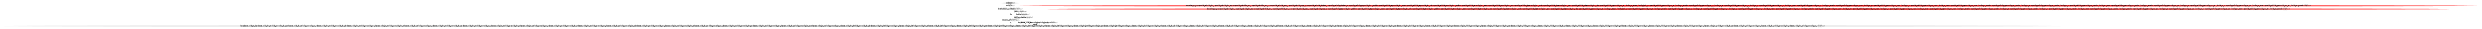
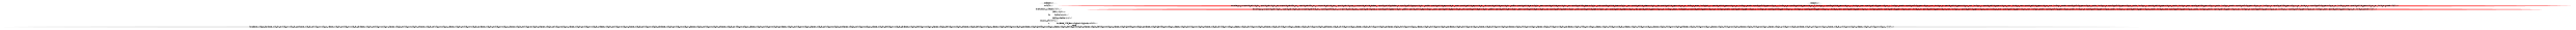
  digraph {
    fontname="DejaVu Serif"
    node [fillcolor=white fontname="DejaVu Serif" shape=ellipse style=filled]
    edge [fontname="DejaVu Serif" style=bold]
    n1 [fillcolor=lightgray label="testPivotFacetUnsorted['0', '0', '1']" shape=diamond]
    n2 [label="index()@@@3@@@['0', '0', '1']"]
    n3 [label="final ModifiableSolrParams params = new ModifiableSolrParams()@@@4@@@['0', '0', '1']"]
    n4 [fillcolor=red label="assertQ(\"/schema/?indent=on&wt=xml\",\"count(/response/lst(@name='schema'(/str(@name='name'() = 1\",\"/response/lst(@name='schema'(/str(@name='name'((.='test-rest'(\",\"count(/response/lst(@name='schema'(/float(@name='version'() = 1\",\"/response/lst(@name='schema'(/float(@name='version'((.='1.6'(\",\"count(/response/lst(@name='schema'(/str(@name='uniqueKey'() = 1\",\"/response/lst(@name='schema'(/str(@name='uniqueKey'((.='id'(\",\"(/response/lst(@name='schema'(/arr(@name='fieldTypes'(/lst/str(@name='name'()(1( = 'HTMLstandardtok'\",\"(/response/lst(@name='schema'(/arr(@name='fieldTypes'(/lst/str(@name='name'()(2( = 'HTMLredtok'\",\"(/response/lst(@name='schema'(/arr(@name='fieldTypes'(/lst/str(@name='name'()(3( = 'boolean'\",\"(/response/lst(@name='schema'(/arr(@name='fields'(/lst/str(@name='name'()(1( = 'HTMLstandardtok'\",\"(/response/lst(@name='schema'(/arr(@name='fields'(/lst/str(@name='name'()(2( = 'HTMLredtok'\",\"(/response/lst(@name='schema'(/arr(@name='fields'(/lst/str(@name='name'()(3( = '_version_'\",\"(/response/lst(@name='schema'(/arr(@name='dynamicFields'(/lst/str(@name='name'()(1( = '*_coordinate'\",\"(/response/lst(@name='schema'(/arr(@name='dynamicFields'(/lst/str(@name='name'()(2( = 'ignored_*'\",\"(/response/lst(@name='schema'(/arr(@name='dynamicFields'(/lst/str(@name='name'()(3( = '*_mfacet'\",\"/response/lst(@name='schema'(/arr(@name='copyFields'(/lst( str(@name='source'((.='title'(\" + \" and str(@name='dest'((.='title_stemmed'(\" + \" and int(@name='maxChars'((.='200'((\",\"/response/lst(@name='schema'(/arr(@name='copyFields'(/lst( str(@name='source'((.='title'(\" + \" and str(@name='dest'((.='dest_sub_no_ast_s'((\",\"/response/lst(@name='schema'(/arr(@name='copyFields'(/lst( str(@name='source'((.='*_i'(\" + \" and str(@name='dest'((.='title'((\",\"/response/lst(@name='schema'(/arr(@name='copyFields'(/lst( str(@name='source'((.='*_i'(\" + \" and str(@name='dest'((.='*_s'((\",\"/response/lst(@name='schema'(/arr(@name='copyFields'(/lst( str(@name='source'((.='*_i'(\" + \" and str(@name='dest'((.='*_dest_sub_s'((\",\"/response/lst(@name='schema'(/arr(@name='copyFields'(/lst( str(@name='source'((.='*_i'(\" + \" and str(@name='dest'((.='dest_sub_no_ast_s'((\",\"/response/lst(@name='schema'(/arr(@name='copyFields'(/lst( str(@name='source'((.='*_src_sub_i'(\" + \" and str(@name='dest'((.='title'((\",\"/response/lst(@name='schema'(/arr(@name='copyFields'(/lst( str(@name='source'((.='*_src_sub_i'(\" + \" and str(@name='dest'((.='*_s'((\",\"/response/lst(@name='schema'(/arr(@name='copyFields'(/lst( str(@name='source'((.='*_src_sub_i'(\" + \" and str(@name='dest'((.='*_dest_sub_s'((\",\"/response/lst(@name='schema'(/arr(@name='copyFields'(/lst( str(@name='source'((.='*_src_sub_i'(\" + \" and str(@name='dest'((.='dest_sub_no_ast_s'((\",\"/response/lst(@name='schema'(/arr(@name='copyFields'(/lst( str(@name='source'((.='src_sub_no_ast_i'(\" + \" and str(@name='dest'((.='title'((\",\"/response/lst(@name='schema'(/arr(@name='copyFields'(/lst( str(@name='source'((.='src_sub_no_ast_i'(\" + \" and str(@name='dest'((.='*_s'((\",\"/response/lst(@name='schema'(/arr(@name='copyFields'(/lst( str(@name='source'((.='src_sub_no_ast_i'(\" + \" and str(@name='dest'((.='*_dest_sub_s'((\",\"/response/lst(@name='schema'(/arr(@name='copyFields'(/lst( str(@name='source'((.='src_sub_no_ast_i'(\" + \" and str(@name='dest'((.='dest_sub_no_ast_s'((\",\"/response/lst(@name='schema'(/arr(@name='copyFields'(/lst( str(@name='source'((.='title_*'(\" + \" and str(@name='dest'((.='text'((\",\"/response/lst(@name='schema'(/arr(@name='copyFields'(/lst( str(@name='source'((.='title_*'(\" + \" and str(@name='dest'((.='*_s'((\",\"/response/lst(@name='schema'(/arr(@name='copyFields'(/lst( str(@name='source'((.='title_*'(\" + \" and str(@name='dest'((.='*_dest_sub_s'((\",\"/response/lst(@name='schema'(/arr(@name='copyFields'(/lst( str(@name='source'((.='title_*'(\" + \" and str(@name='dest'((.='dest_sub_no_ast_s'((\")@@@3@@@['0', '1', '0']"]
    n5 [label="params.add(\"facet.pivot\",\"place_t,company_t\")@@@7@@@['0', '0', '1']"]
    n6 [label="SolrQueryRequest req = req(params)@@@8@@@['0', '0', '1']"]
    n7 [fillcolor=lightgray label="assertQ(req,facetPivotPrefix + \"/str(@name='field'((.='place_t'(\",facetPivotPrefix + \"(str(@name='value'((.='dublin'((/arr(@name='pivot'(/lst(1(/str(@name='value'((.='microsoft'(\",facetPivotPrefix + \"(str(@name='value'((.='dublin'((/arr(@name='pivot'(/lst(1(/int(@name='count'((.=4(\",facetPivotPrefix + \"(str(@name='value'((.='dublin'((/arr(@name='pivot'(/lst(2(/str(@name='value'((.='polecat'(\",facetPivotPrefix + \"(str(@name='value'((.='dublin'((/arr(@name='pivot'(/lst(2(/int(@name='count'((.=4(\",facetPivotPrefix + \"(str(@name='value'((.='dublin'((/arr(@name='pivot'(/lst(3(/str(@name='value'((.='null'(\",facetPivotPrefix + \"(str(@name='value'((.='dublin'((/arr(@name='pivot'(/lst(3(/int(@name='count'((.=3(\",facetPivotPrefix + \"(str(@name='value'((.='dublin'((/arr(@name='pivot'(/lst(4(/str(@name='value'((.='fujitsu'(\",facetPivotPrefix + \"(str(@name='value'((.='dublin'((/arr(@name='pivot'(/lst(4(/int(@name='count'((.=2(\",facetPivotPrefix + \"(str(@name='value'((.='dublin'((/arr(@name='pivot'(/lst(5(/str(@name='value'((.='bbc'(\",facetPivotPrefix + \"(str(@name='value'((.='dublin'((/arr(@name='pivot'(/lst(5(/int(@name='count'((.=1(\",facetPivotPrefix + \"(str(@name='value'((.='london'((/arr(@name='pivot'(/lst(1(/str(@name='value'((.='null'(\",facetPivotPrefix + \"(str(@name='value'((.='london'((/arr(@name='pivot'(/lst(1(/int(@name='count'((.=3(\",facetPivotPrefix + \"(str(@name='value'((.='london'((/arr(@name='pivot'(/lst(2(/str(@name='value'((.='polecat'(\",facetPivotPrefix + \"(str(@name='value'((.='london'((/arr(@name='pivot'(/lst(2(/int(@name='count'((.=3(\",facetPivotPrefix + \"(str(@name='value'((.='london'((/arr(@name='pivot'(/lst(3(/str(@name='value'((.='bbc'(\",facetPivotPrefix + \"(str(@name='value'((.='london'((/arr(@name='pivot'(/lst(3(/int(@name='count'((.=2(\",facetPivotPrefix + \"(str(@name='value'((.='london'((/arr(@name='pivot'(/lst(4(/str(@name='value'((.='fujitsu'(\",facetPivotPrefix + \"(str(@name='value'((.='london'((/arr(@name='pivot'(/lst(4(/int(@name='count'((.=2(\",facetPivotPrefix + \"(str(@name='value'((.='london'((/arr(@name='pivot'(/lst(5(/str(@name='value'((.='microsoft'(\",facetPivotPrefix + \"(str(@name='value'((.='london'((/arr(@name='pivot'(/lst(5(/int(@name='count'((.=2(\",facetPivotPrefix + \"(str(@name='value'((.='cardiff'((/arr(@name='pivot'(/lst(1(/str(@name='value'((.='polecat'(\",facetPivotPrefix + \"(str(@name='value'((.='cardiff'((/arr(@name='pivot'(/lst(1(/int(@name='count'((.=3(\",facetPivotPrefix + \"(str(@name='value'((.='cardiff'((/arr(@name='pivot'(/lst(2(/str(@name='value'((.='bbc'(\",facetPivotPrefix + \"(str(@name='value'((.='cardiff'((/arr(@name='pivot'(/lst(2(/int(@name='count'((.=2(\",facetPivotPrefix + \"(str(@name='value'((.='cardiff'((/arr(@name='pivot'(/lst(3(/str(@name='value'((.='microsoft'(\",facetPivotPrefix + \"(str(@name='value'((.='cardiff'((/arr(@name='pivot'(/lst(3(/int(@name='count'((.=2(\",facetPivotPrefix + \"(str(@name='value'((.='cardiff'((/arr(@name='pivot'(/lst(4(/str(@name='value'((.='null'(\",facetPivotPrefix + \"(str(@name='value'((.='cardiff'((/arr(@name='pivot'(/lst(4(/int(@name='count'((.=2(\",facetPivotPrefix + \"(str(@name='value'((.='cardiff'((/arr(@name='pivot'(/lst(5(/str(@name='value'((.='fujitsu'(\",facetPivotPrefix + \"(str(@name='value'((.='cardiff'((/arr(@name='pivot'(/lst(5(/int(@name='count'((.=1(\",facetPivotPrefix + \"(str(@name='value'((.='krakow'((/arr(@name='pivot'(/lst(1(/str(@name='value'((.='null'(\",facetPivotPrefix + \"(str(@name='value'((.='krakow'((/arr(@name='pivot'(/lst(1(/int(@name='count'((.=3(\",facetPivotPrefix + \"(str(@name='value'((.='krakow'((/arr(@name='pivot'(/lst(2(/str(@name='value'((.='bbc'(\",facetPivotPrefix + \"(str(@name='value'((.='krakow'((/arr(@name='pivot'(/lst(2(/int(@name='count'((.=2(\",facetPivotPrefix + \"(str(@name='value'((.='krakow'((/arr(@name='pivot'(/lst(3(/str(@name='value'((.='polecat'(\",facetPivotPrefix + \"(str(@name='value'((.='krakow'((/arr(@name='pivot'(/lst(3(/int(@name='count'((.=2(\",facetPivotPrefix + \"(str(@name='value'((.='krakow'((/arr(@name='pivot'(/lst(4(/str(@name='value'((.='fujitsu'(\",facetPivotPrefix + \"(str(@name='value'((.='krakow'((/arr(@name='pivot'(/lst(4(/int(@name='count'((.=1(\",facetPivotPrefix + \"(str(@name='value'((.='krakow'((/arr(@name='pivot'(/lst(5(/str(@name='value'((.='microsoft'(\",facetPivotPrefix + \"(str(@name='value'((.='krakow'((/arr(@name='pivot'(/lst(5(/int(@name='count'((.=1(\",facetPivotPrefix + \"(str(@name='value'((.='la'((/arr(@name='pivot'(/lst(1(/str(@name='value'((.='fujitsu'(\",facetPivotPrefix + \"(str(@name='value'((.='la'((/arr(@name='pivot'(/lst(1(/int(@name='count'((.=2(\",facetPivotPrefix + \"(str(@name='value'((.='la'((/arr(@name='pivot'(/lst(2(/str(@name='value'((.='microsoft'(\",facetPivotPrefix + \"(str(@name='value'((.='la'((/arr(@name='pivot'(/lst(2(/int(@name='count'((.=2(\",facetPivotPrefix + \"(str(@name='value'((.='la'((/arr(@name='pivot'(/lst(3(/str(@name='value'((.='null'(\",facetPivotPrefix + \"(str(@name='value'((.='la'((/arr(@name='pivot'(/lst(3(/int(@name='count'((.=2(\",facetPivotPrefix + \"(str(@name='value'((.='la'((/arr(@name='pivot'(/lst(4(/str(@name='value'((.='polecat'(\",facetPivotPrefix + \"(str(@name='value'((.='la'((/arr(@name='pivot'(/lst(4(/int(@name='count'((.=2(\",facetPivotPrefix + \"(str(@name='value'((.='la'((/arr(@name='pivot'(/lst(5(/str(@name='value'((.='bbc'(\",facetPivotPrefix + \"(str(@name='value'((.='la'((/arr(@name='pivot'(/lst(5(/int(@name='count'((.=1(\",facetPivotPrefix + \"(str(@name='value'((.='cork'((/arr(@name='pivot'(/lst(1(/str(@name='value'((.='fujitsu'(\",facetPivotPrefix + \"(str(@name='value'((.='cork'((/arr(@name='pivot'(/lst(1(/int(@name='count'((.=1(\",facetPivotPrefix + \"(str(@name='value'((.='cork'((/arr(@name='pivot'(/lst(2(/str(@name='value'((.='rte'(\",facetPivotPrefix + \"(str(@name='value'((.='cork'((/arr(@name='pivot'(/lst(2(/int(@name='count'((.=1(\")@@@10@@@['0', '0', '1']"]
    n8 [label="final String facetPivotPrefix = \"//lst(@name='facet_counts'(/lst(@name='facet_pivot'(/arr(@name='place_t,company_t'(/lst\"@@@9@@@['0', '0', '1']"]
    n9 [label="params.add(\"q\",\"*:*\")@@@5@@@['0', '0', '1']"]
    n10 [label="params.add(\"facet\",\"true\")@@@6@@@['0', '0', '1']"]
+   n11 [fillcolor=lightgray label="testXMLResponse['1', '0', '0']" shape=diamond]
    n12 [fillcolor=red label="assertQ(\"/schema/?indent=on&wt=xml\",\"count(/response/lst(@name='schema'(/str(@name='name'() = 1\",\"/response/lst(@name='schema'(/str(@name='name'((.='test-rest'(\",\"count(/response/lst(@name='schema'(/float(@name='version'() = 1\",\"/response/lst(@name='schema'(/float(@name='version'((.='1.6'(\",\"count(/response/lst(@name='schema'(/str(@name='uniqueKey'() = 1\",\"/response/lst(@name='schema'(/str(@name='uniqueKey'((.='id'(\",\"count(/response/lst(@name='schema'(/str(@name='defaultSearchField'() = 1\",\"/response/lst(@name='schema'(/str(@name='defaultSearchField'((.='text'(\",\"(/response/lst(@name='schema'(/arr(@name='fieldTypes'(/lst/str(@name='name'()(1( = 'HTMLstandardtok'\",\"(/response/lst(@name='schema'(/arr(@name='fieldTypes'(/lst/str(@name='name'()(2( = 'HTMLredtok'\",\"(/response/lst(@name='schema'(/arr(@name='fieldTypes'(/lst/str(@name='name'()(3( = 'boolean'\",\"(/response/lst(@name='schema'(/arr(@name='fields'(/lst/str(@name='name'()(1( = 'HTMLstandardtok'\",\"(/response/lst(@name='schema'(/arr(@name='fields'(/lst/str(@name='name'()(2( = 'HTMLredtok'\",\"(/response/lst(@name='schema'(/arr(@name='fields'(/lst/str(@name='name'()(3( = '_version_'\",\"(/response/lst(@name='schema'(/arr(@name='dynamicFields'(/lst/str(@name='name'()(1( = '*_coordinate'\",\"(/response/lst(@name='schema'(/arr(@name='dynamicFields'(/lst/str(@name='name'()(2( = 'ignored_*'\",\"(/response/lst(@name='schema'(/arr(@name='dynamicFields'(/lst/str(@name='name'()(3( = '*_mfacet'\",\"/response/lst(@name='schema'(/arr(@name='copyFields'(/lst( str(@name='source'((.='title'(\" + \" and str(@name='dest'((.='title_stemmed'(\" + \" and int(@name='maxChars'((.='200'((\",\"/response/lst(@name='schema'(/arr(@name='copyFields'(/lst( str(@name='source'((.='title'(\" + \" and str(@name='dest'((.='dest_sub_no_ast_s'((\",\"/response/lst(@name='schema'(/arr(@name='copyFields'(/lst( str(@name='source'((.='*_i'(\" + \" and str(@name='dest'((.='title'((\",\"/response/lst(@name='schema'(/arr(@name='copyFields'(/lst( str(@name='source'((.='*_i'(\" + \" and str(@name='dest'((.='*_s'((\",\"/response/lst(@name='schema'(/arr(@name='copyFields'(/lst( str(@name='source'((.='*_i'(\" + \" and str(@name='dest'((.='*_dest_sub_s'((\",\"/response/lst(@name='schema'(/arr(@name='copyFields'(/lst( str(@name='source'((.='*_i'(\" + \" and str(@name='dest'((.='dest_sub_no_ast_s'((\",\"/response/lst(@name='schema'(/arr(@name='copyFields'(/lst( str(@name='source'((.='*_src_sub_i'(\" + \" and str(@name='dest'((.='title'((\",\"/response/lst(@name='schema'(/arr(@name='copyFields'(/lst( str(@name='source'((.='*_src_sub_i'(\" + \" and str(@name='dest'((.='*_s'((\",\"/response/lst(@name='schema'(/arr(@name='copyFields'(/lst( str(@name='source'((.='*_src_sub_i'(\" + \" and str(@name='dest'((.='*_dest_sub_s'((\",\"/response/lst(@name='schema'(/arr(@name='copyFields'(/lst( str(@name='source'((.='*_src_sub_i'(\" + \" and str(@name='dest'((.='dest_sub_no_ast_s'((\",\"/response/lst(@name='schema'(/arr(@name='copyFields'(/lst( str(@name='source'((.='src_sub_no_ast_i'(\" + \" and str(@name='dest'((.='title'((\",\"/response/lst(@name='schema'(/arr(@name='copyFields'(/lst( str(@name='source'((.='src_sub_no_ast_i'(\" + \" and str(@name='dest'((.='*_s'((\",\"/response/lst(@name='schema'(/arr(@name='copyFields'(/lst( str(@name='source'((.='src_sub_no_ast_i'(\" + \" and str(@name='dest'((.='*_dest_sub_s'((\",\"/response/lst(@name='schema'(/arr(@name='copyFields'(/lst( str(@name='source'((.='src_sub_no_ast_i'(\" + \" and str(@name='dest'((.='dest_sub_no_ast_s'((\",\"/response/lst(@name='schema'(/arr(@name='copyFields'(/lst( str(@name='source'((.='title_*'(\" + \" and str(@name='dest'((.='text'((\",\"/response/lst(@name='schema'(/arr(@name='copyFields'(/lst( str(@name='source'((.='title_*'(\" + \" and str(@name='dest'((.='*_s'((\",\"/response/lst(@name='schema'(/arr(@name='copyFields'(/lst( str(@name='source'((.='title_*'(\" + \" and str(@name='dest'((.='*_dest_sub_s'((\",\"/response/lst(@name='schema'(/arr(@name='copyFields'(/lst( str(@name='source'((.='title_*'(\" + \" and str(@name='dest'((.='dest_sub_no_ast_s'((\")@@@3@@@['1', '0', '0']"]
    n1 -> n2
    n2 -> n3
    n3 -> n6 [label=params style=solid]
    n3 -> n9
    n5 -> n6
    n6 -> n7 [label=req style=solid]
    n6 -> n8
    n8 -> n7 [label=facetPivotPrefix style=solid]
    n8 -> n7
    n9 -> n10
    n10 -> n5
+   n11 -> n12
    n12 -> n4 [label=0 style=dashed]
  }
